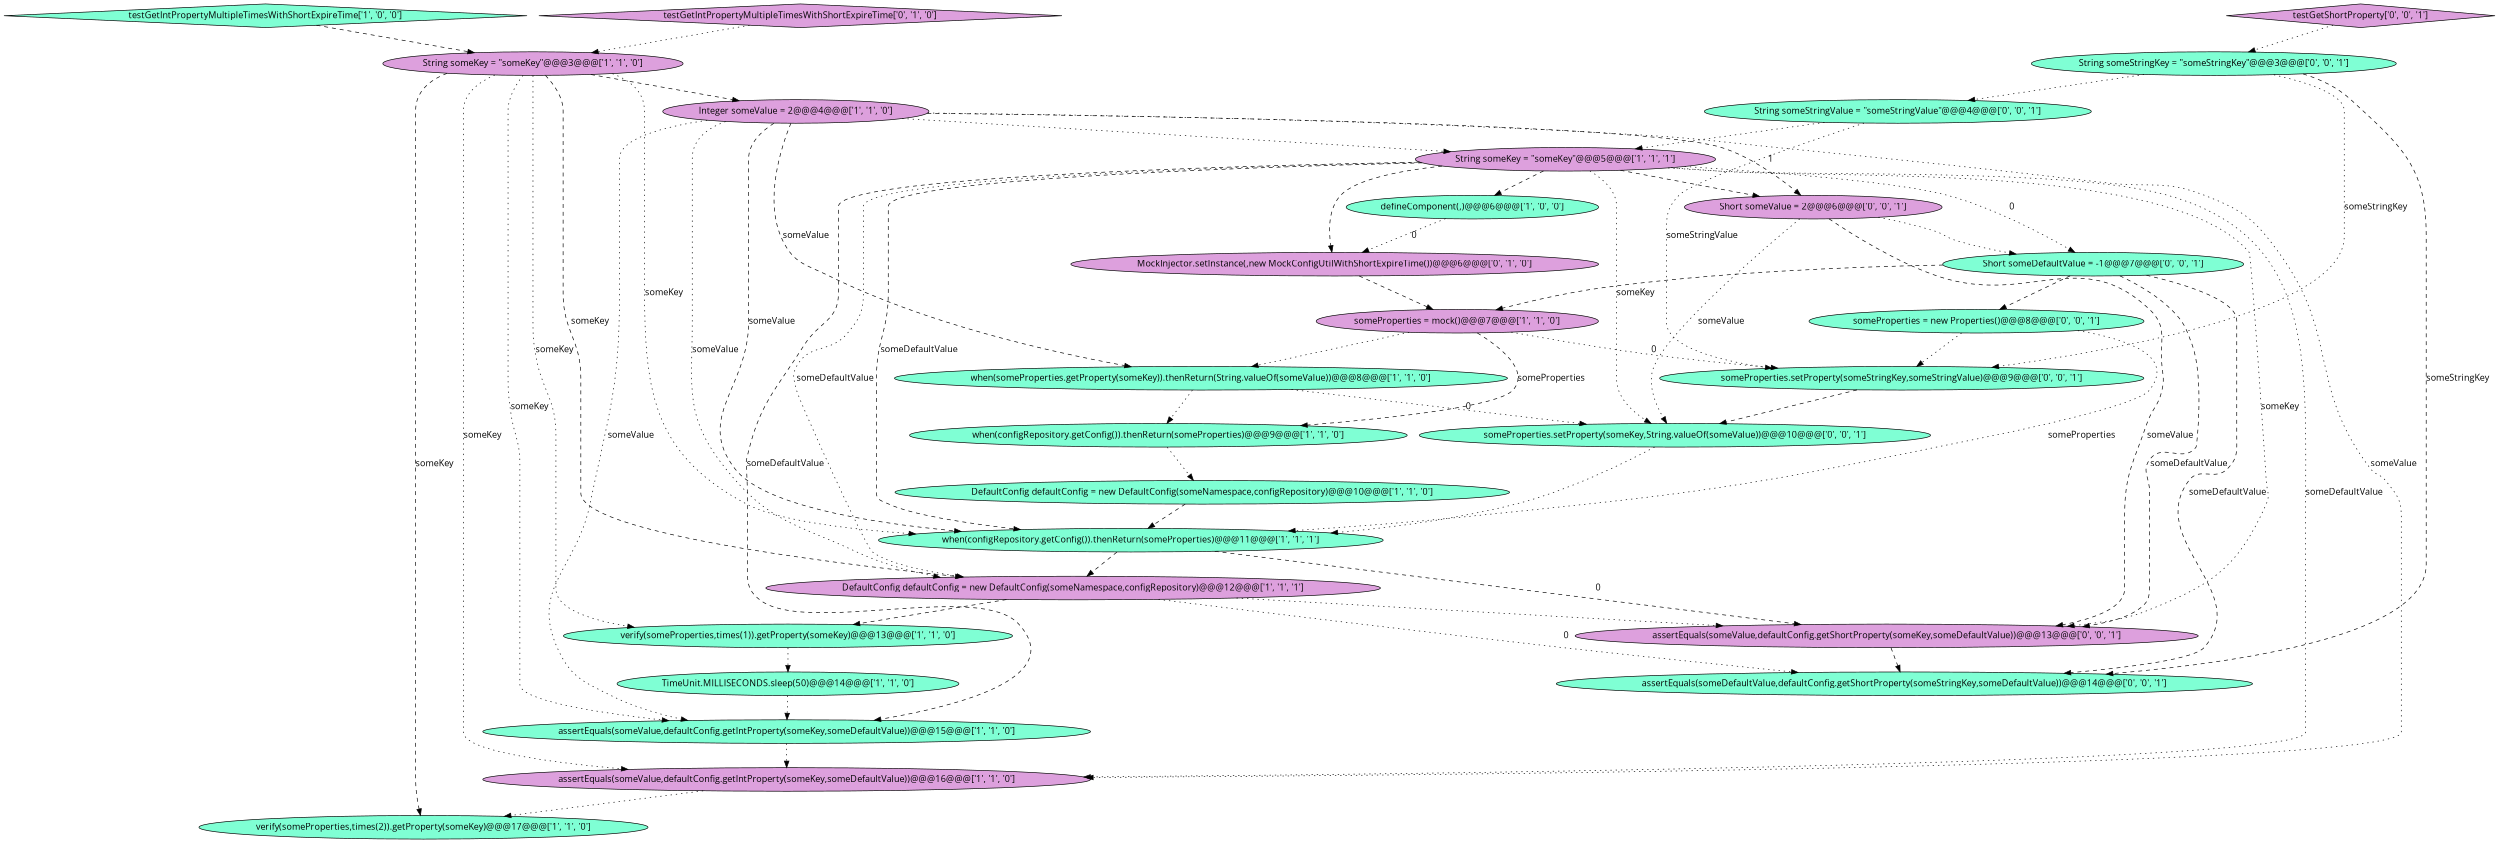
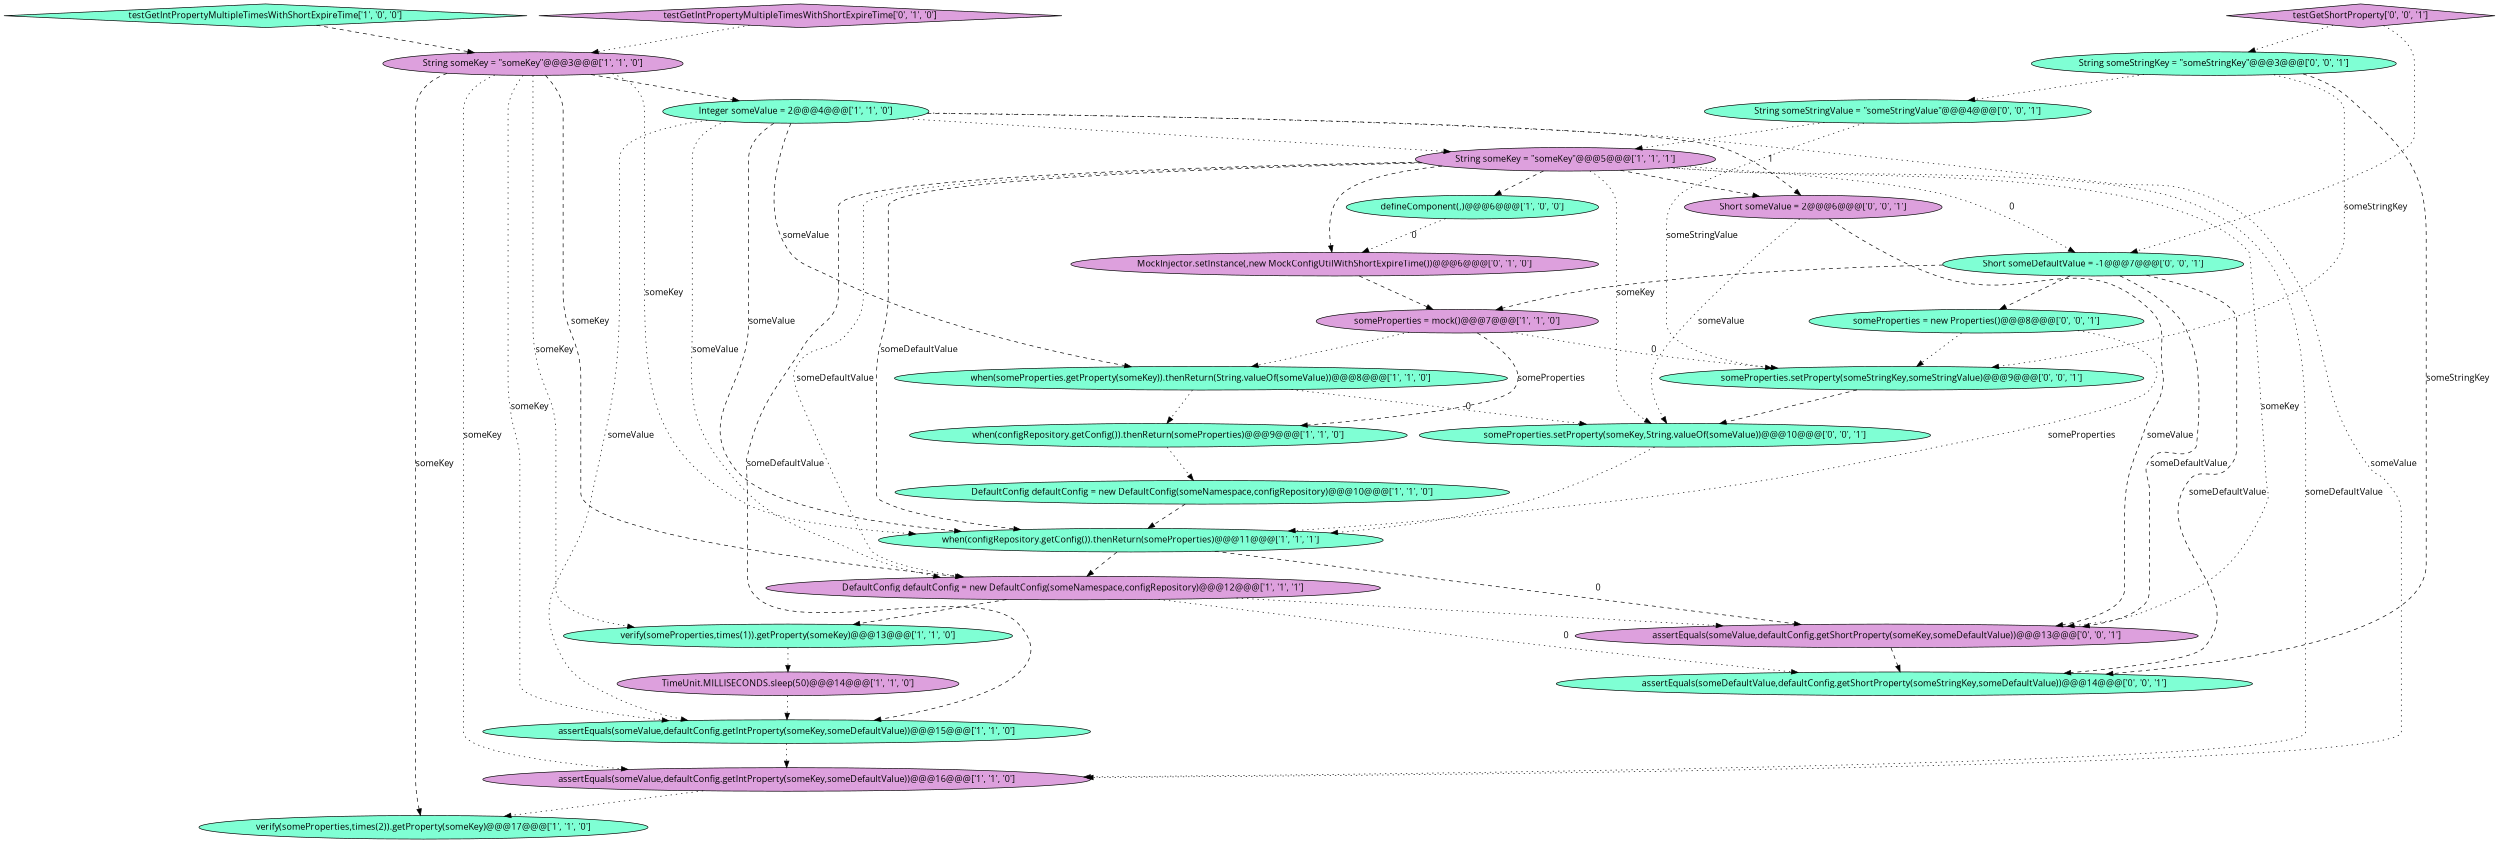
  digraph {
    fontname="Open Sans"
    node [fillcolor=aquamarine fontname="Open Sans" shape=ellipse style=filled]
    edge [fontname="Open Sans" style=dotted]
    n1 [label="someProperties.setProperty(someKey,String.valueOf(someValue))@@@10@@@['0', '0', '1']"]
    n2 [label="when(configRepository.getConfig()).thenReturn(someProperties)@@@11@@@['1', '1', '1']"]
    n3 [fillcolor=plum label="assertEquals(someValue,defaultConfig.getShortProperty(someKey,someDefaultValue))@@@13@@@['0', '0', '1']"]
    n4 [fillcolor=plum label="DefaultConfig defaultConfig = new DefaultConfig(someNamespace,configRepository)@@@12@@@['1', '1', '1']"]
    n5 [fillcolor=plum label="Short someValue = 2@@@6@@@['0', '0', '1']"]
    n6 [label="Short someDefaultValue = -1@@@7@@@['0', '0', '1']"]
    n7 [label="someProperties = new Properties()@@@8@@@['0', '0', '1']"]
    n8 [label="assertEquals(someDefaultValue,defaultConfig.getShortProperty(someStringKey,someDefaultValue))@@@14@@@['0', '0', '1']"]
    n9 [fillcolor=plum label="someProperties = mock()@@@7@@@['1', '1', '0']"]
    n10 [label="testGetIntPropertyMultipleTimesWithShortExpireTime['1', '0', '0']" shape=diamond]
    n11 [fillcolor=plum label="String someKey = \"someKey\"@@@3@@@['1', '1', '0']"]
    n12 [label="verify(someProperties,times(1)).getProperty(someKey)@@@13@@@['1', '1', '0']"]
-   n13 [fillcolor=plum label="Integer someValue = 2@@@4@@@['1', '1', '0']"]
+   n13 [label="Integer someValue = 2@@@4@@@['1', '1', '0']"]
    n14 [label="assertEquals(someValue,defaultConfig.getIntProperty(someKey,someDefaultValue))@@@15@@@['1', '1', '0']"]
    n15 [fillcolor=plum label="assertEquals(someValue,defaultConfig.getIntProperty(someKey,someDefaultValue))@@@16@@@['1', '1', '0']"]
    n16 [label="verify(someProperties,times(2)).getProperty(someKey)@@@17@@@['1', '1', '0']"]
    n17 [label="someProperties.setProperty(someStringKey,someStringValue)@@@9@@@['0', '0', '1']"]
-   n18 [label="TimeUnit.MILLISECONDS.sleep(50)@@@14@@@['1', '1', '0']"]
+   n18 [fillcolor=plum label="TimeUnit.MILLISECONDS.sleep(50)@@@14@@@['1', '1', '0']"]
    n19 [label="String someStringKey = \"someStringKey\"@@@3@@@['0', '0', '1']"]
    n20 [label="String someStringValue = \"someStringValue\"@@@4@@@['0', '0', '1']"]
    n21 [fillcolor=plum label="String someKey = \"someKey\"@@@5@@@['1', '1', '1']"]
    n22 [fillcolor=plum label="testGetIntPropertyMultipleTimesWithShortExpireTime['0', '1', '0']" shape=diamond]
    n23 [fillcolor=plum label="MockInjector.setInstance(,new MockConfigUtilWithShortExpireTime())@@@6@@@['0', '1', '0']"]
    n24 [label="when(someProperties.getProperty(someKey)).thenReturn(String.valueOf(someValue))@@@8@@@['1', '1', '0']"]
    n25 [label="when(configRepository.getConfig()).thenReturn(someProperties)@@@9@@@['1', '1', '0']"]
    n26 [label="defineComponent(,)@@@6@@@['1', '0', '0']"]
    n27 [label="DefaultConfig defaultConfig = new DefaultConfig(someNamespace,configRepository)@@@10@@@['1', '1', '0']"]
    n28 [fillcolor=plum label="testGetShortProperty['0', '0', '1']" shape=diamond]
    n1 -> n2
    n2 -> n3 [label=0 style=dashed]
    n2 -> n4 [style=dashed]
    n3 -> n8 [style=dashed]
    n4 -> n3
    n4 -> n8 [label=0]
    n4 -> n12 [style=dashed]
    n5 -> n1 [label=someValue]
    n5 -> n3 [label=someValue style=dashed]
-   n5 -> n6
+   n28 -> n6
    n6 -> n3 [label=someDefaultValue style=dashed]
    n6 -> n7 [style=dashed]
    n6 -> n8 [label=someDefaultValue style=dashed]
    n6 -> n9 [style=dashed]
    n7 -> n2 [label=someProperties]
    n7 -> n17
    n9 -> n17 [label=0]
    n9 -> n24
    n9 -> n25 [label=someProperties style=dashed]
    n10 -> n11 [style=dashed]
    n11 -> n2 [label=someKey]
    n11 -> n4 [label=someKey style=dashed]
    n11 -> n12 [label=someKey]
    n11 -> n13 [style=dashed]
    n11 -> n14 [label=someKey]
    n11 -> n15 [label=someKey]
    n11 -> n16 [label=someKey style=dashed]
    n12 -> n18
    n13 -> n2 [label=someValue style=dashed]
    n13 -> n4 [label=someValue]
    n13 -> n5 [label=1 style=dashed]
    n13 -> n14 [label=someValue]
    n13 -> n15 [label=someValue]
    n13 -> n21
    n13 -> n24 [label=someValue style=dashed]
    n14 -> n15
    n15 -> n16
    n17 -> n1 [style=dashed]
    n18 -> n14
    n19 -> n8 [label=someStringKey style=dashed]
    n19 -> n17 [label=someStringKey]
    n19 -> n20
    n20 -> n17 [label=someStringValue]
    n20 -> n21
    n21 -> n1 [label=someKey]
    n21 -> n2 [label=someDefaultValue style=dashed]
    n21 -> n3 [label=someKey]
    n21 -> n4 [label=someDefaultValue]
    n21 -> n5 [style=dashed]
    n21 -> n6 [label=0]
    n21 -> n14 [label=someDefaultValue style=dashed]
    n21 -> n15 [label=someDefaultValue]
    n21 -> n23 [style=dashed]
    n21 -> n26 [style=dashed]
    n22 -> n11
    n23 -> n9 [style=dashed]
    n24 -> n1 [label=0]
    n24 -> n25
    n25 -> n27
    n26 -> n23 [label=0]
    n27 -> n2 [style=dashed]
    n28 -> n19
  }
